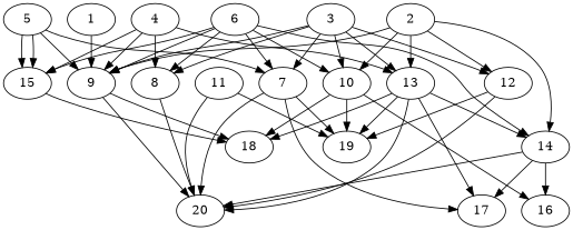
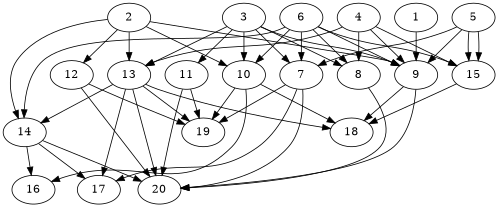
  digraph {
    node [alpha=0.07]
    1 [alpha=0.14 expect_size=20172800]
    9 [alpha=0.12 expect_size=26003456]
    20 [alpha=0.06 expect_size=50103296]
    18 [alpha=0.08 expect_size=13590528]
    11 [alpha=0.12 expect_size=36930560]
    19 [alpha=0.16 expect_size=21497856]
    2 [expect_size=42284032]
    10 [expect_size=35928064]
    12 [alpha=0.03 expect_size=21884928]
    13 [expect_size=38649856]
    14 [alpha=0.04 expect_size=17625088]
    16 [expect_size=47669248]
    17 [alpha=0.10 expect_size=10772480]
    3 [alpha=0.11 expect_size=41752576]
    7 [alpha=0.01 expect_size=49839104]
    8 [alpha=0.03 expect_size=17083392]
    4 [alpha=0.13 expect_size=49524736]
    15 [alpha=0.05 expect_size=47662080]
    5 [alpha=0.00 expect_size=37742592]
    6 [alpha=0.04 expect_size=24906752]
    1 -> 9
    9 -> 20
    9 -> 18
    11 -> 20
    11 -> 19
    2 -> 9
    2 -> 10
    2 -> 12
    2 -> 13
    2 -> 14
    10 -> 18
    10 -> 19
    10 -> 16
    12 -> 20
    12 -> 19
    13 -> 20
    13 -> 18
    13 -> 19
    13 -> 14
    13 -> 17
    14 -> 20
    14 -> 16
    14 -> 17
    3 -> 9
-   3 -> 12
+   3 -> 11
    3 -> 10
    3 -> 13
    3 -> 7
    3 -> 8
    7 -> 20
    7 -> 19
    7 -> 17
    8 -> 20
    4 -> 9
    4 -> 13
    4 -> 8
    4 -> 15
    15 -> 18
    5 -> 9
    5 -> 7
    5 -> 15
    5 -> 15
    6 -> 9
    6 -> 10
    6 -> 14
    6 -> 7
    6 -> 8
    6 -> 15
  }
